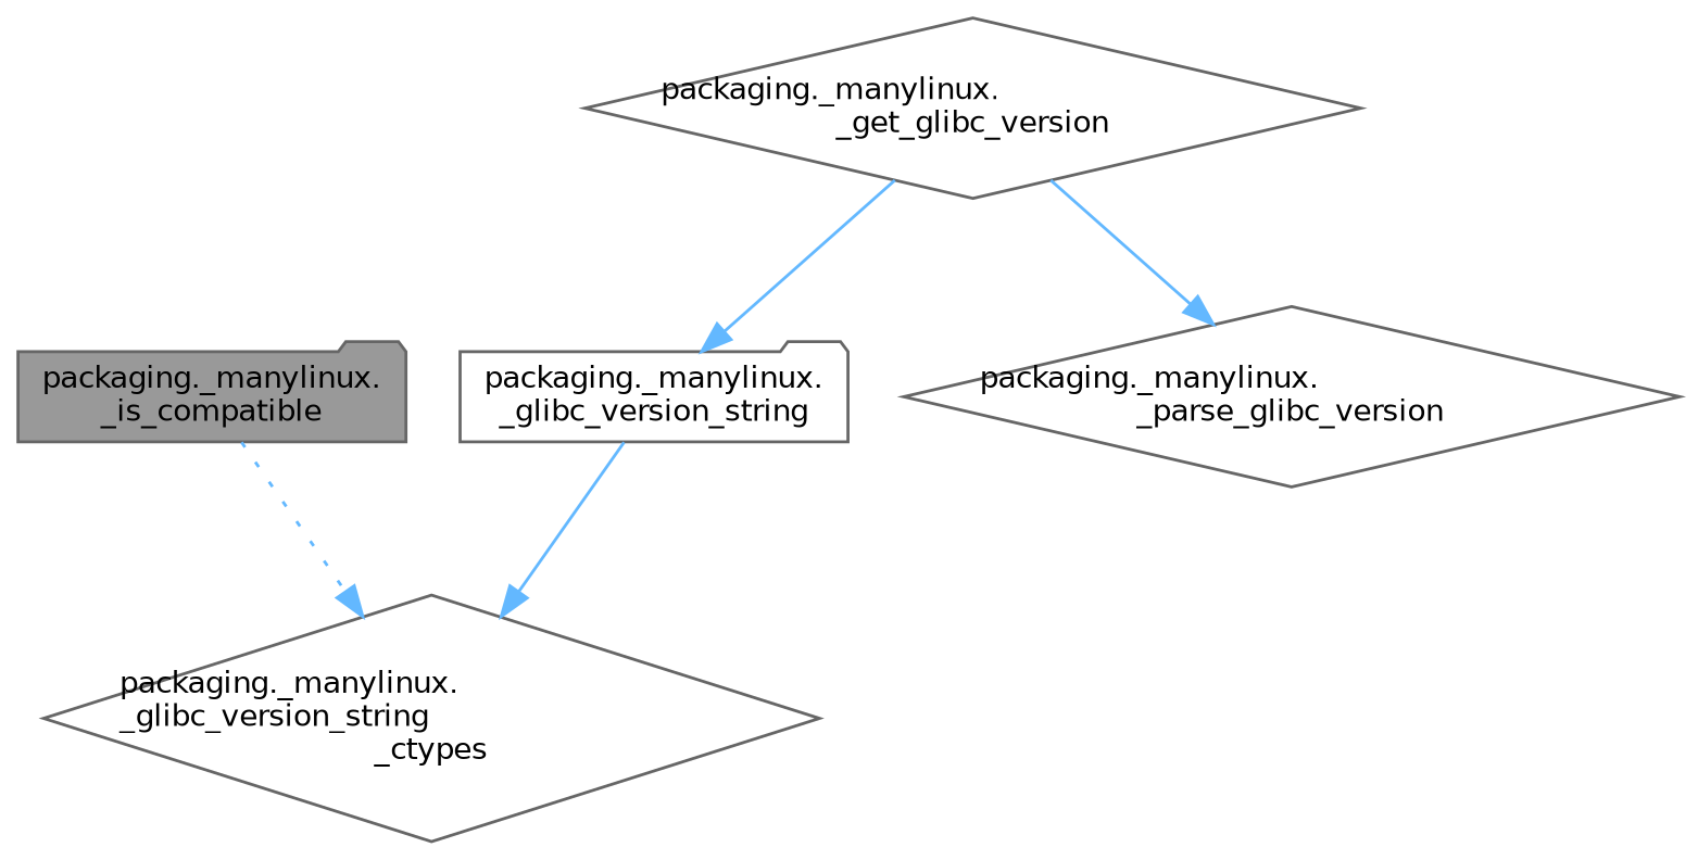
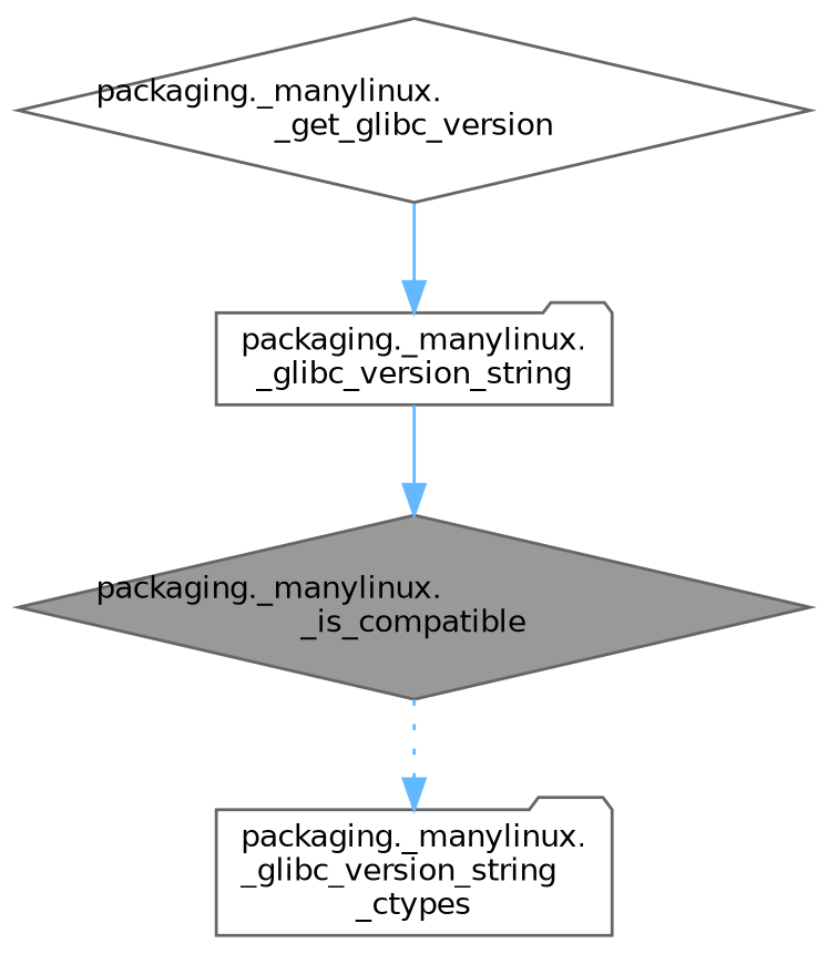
  digraph {
    rankdir=TB
    node [color=grey40 fillcolor=white fontname=Helvetica fontsize=10 shape=diamond style=filled]
    edge [color=steelblue1 fontname=Helvetica fontsize=10 labelfontname=Helvetica labelfontsize=10 style=solid]
-   n1 [color=gray40 fillcolor=grey60 fontcolor=black height=0.2 label="packaging._manylinux.\l_is_compatible" shape=folder width=0.4]
-   n2 [height=0.2 label="packaging._manylinux.\l_glibc_version_string\l_ctypes" width=0.4]
+   n1 [color=gray40 fillcolor=grey60 fontcolor=black height=0.2 label="packaging._manylinux.\l_is_compatible" width=0.4]
+   n2 [height=0.2 label="packaging._manylinux.\l_glibc_version_string\l_ctypes" shape=folder width=0.4]
    n3 [height=0.2 label="packaging._manylinux.\l_get_glibc_version" width=0.4]
    n4 [height=0.2 label="packaging._manylinux.\l_glibc_version_string" shape=folder width=0.4]
-   n5 [height=0.2 label="packaging._manylinux.\l_parse_glibc_version" width=0.4]
    n1 -> n2 [style=dotted]
    n3 -> n4
-   n3 -> n5
-   n4 -> n2
+   n4 -> n1
  }
